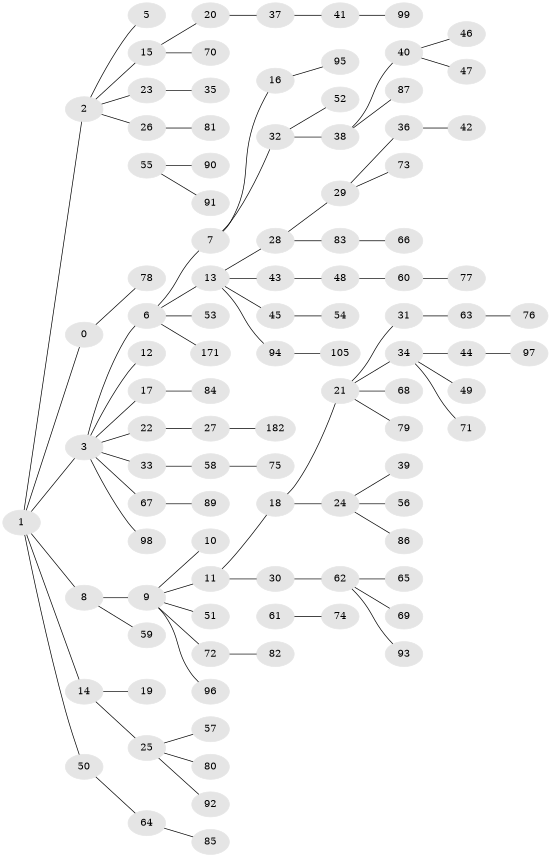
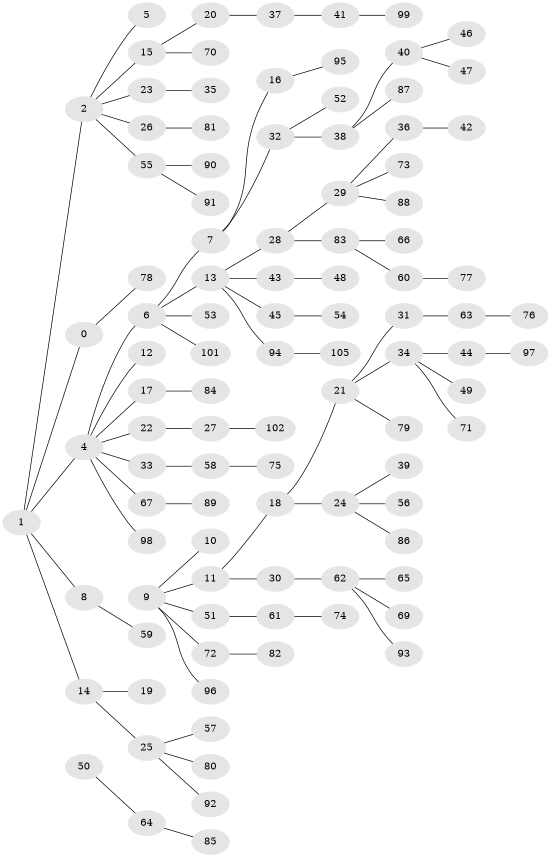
  graph {
    rankdir=LR
    node [color=gray90 style=filled]
    1
    2
    n3 [label=0]
-   4 [label=3]
+   4
    8
    14
    50
    5
    15
    23
    26
    55
    78
    6
    12
    17
    22
    33
    67
    98
    9
    59
    19
    25
    64
    20
    70
    35
    81
    90
    91
    7
    13
    53
-   101 [label=171]
+   101
    84
    27
    58
    89
    16
    32
    28
    43
    45
    94
    95
    52
    38
    10
    11
    51
    72
    96
    18
    30
    61
    82
    21
    24
    62
    29
    83
    48
    54
    n65 [label=105]
    57
    80
    92
    37
    31
    34
-   68
    79
    39
    56
    86
    41
    63
    44
    49
    71
-   102 [label=182]
+   102
    36
    73
+   88
    66
    42
    65
    69
    93
    76
    40
    87
    75
    97
    99
    46
    47
    60
    77
    85
    74
    1 -- 2
    1 -- n3
    1 -- 4
    1 -- 8
    1 -- 14
-   1 -- 50
    2 -- 5
    2 -- 15
    2 -- 23
    2 -- 26
+   2 -- 55
    n3 -- 78
    4 -- 6
    4 -- 12
    4 -- 17
    4 -- 22
    4 -- 33
    4 -- 67
    4 -- 98
-   8 -- 9
    8 -- 59
    14 -- 19
    14 -- 25
    50 -- 64
    15 -- 20
    15 -- 70
    23 -- 35
    26 -- 81
    55 -- 90
    55 -- 91
    6 -- 7
    6 -- 13
    6 -- 53
    6 -- 101
    17 -- 84
    22 -- 27
    33 -- 58
    67 -- 89
    9 -- 10
    9 -- 11
    9 -- 51
    9 -- 72
    9 -- 96
    25 -- 57
    25 -- 80
    25 -- 92
    64 -- 85
    20 -- 37
    7 -- 16
    7 -- 32
    13 -- 28
    13 -- 43
    13 -- 45
    13 -- 94
    27 -- 102
    58 -- 75
    16 -- 95
    32 -- 52
    32 -- 38
    28 -- 29
    28 -- 83
    43 -- 48
    45 -- 54
    94 -- n65
    38 -- 40
    38 -- 87
    11 -- 18
    11 -- 30
+   51 -- 61
    72 -- 82
    18 -- 21
    18 -- 24
    30 -- 62
    61 -- 74
    21 -- 31
    21 -- 34
-   21 -- 68
    21 -- 79
    24 -- 39
    24 -- 56
    24 -- 86
    62 -- 65
    62 -- 69
    62 -- 93
    29 -- 36
    29 -- 73
+   29 -- 88
    83 -- 66
-   48 -- 60
+   83 -- 60
    37 -- 41
    31 -- 63
    34 -- 44
    34 -- 49
    34 -- 71
    41 -- 99
    63 -- 76
    44 -- 97
    36 -- 42
    40 -- 46
    40 -- 47
    60 -- 77
  }
